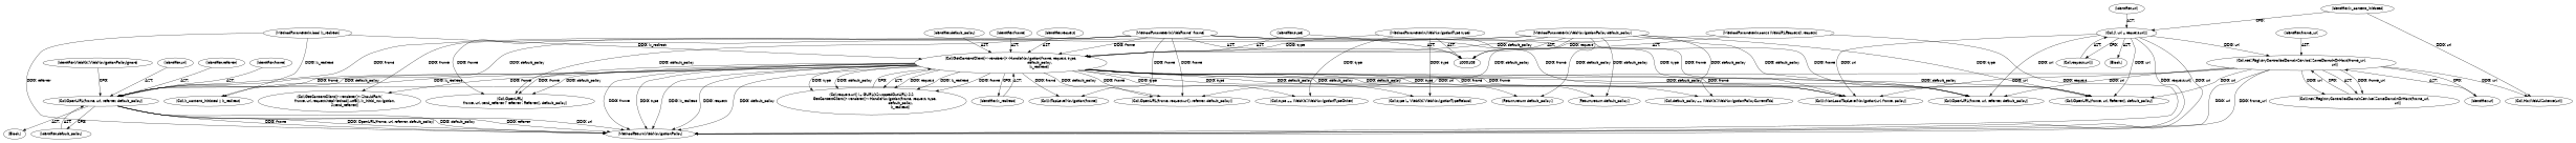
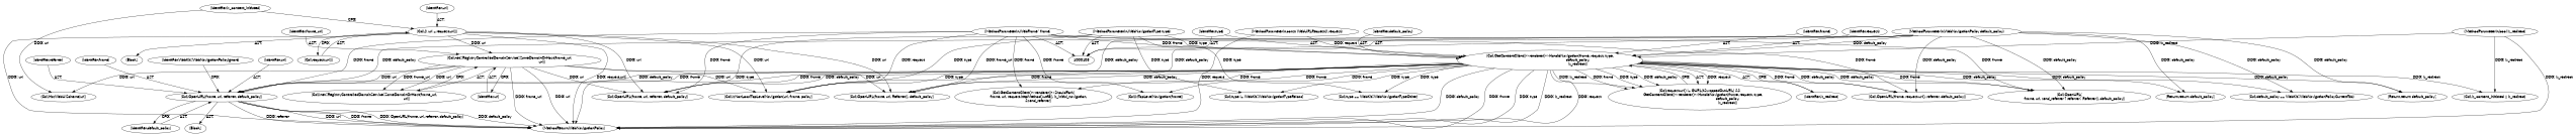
  digraph {
    fontname=Lato
    node [fontname=Lato]
    edge [fontname=Lato]
    n1 [label="(Call,OpenURL(frame, url, referrer, default_policy))"]
    n2 [label="(MethodReturn,WebNavigationPolicy)"]
    n3 [label="(Block,)"]
    n4 [label="(Identifier,default_policy)"]
    n5 [label="(Call,GetContentClient()->renderer()->HandleNavigation(frame, request, type,\n                                                       default_policy,\n                                                       is_redirect))"]
    n6 [label="(Return,return default_policy;)"]
    n7 [label="(Call,OpenURL(frame, request.url(), referrer, default_policy))"]
    n8 [label="(Call,GetContentClient()->renderer()->ShouldFork(\n          frame, url, request.httpMethod().utf8(), is_initial_navigation,\n          &send_referrer))"]
    n9 [label="(Call,OpenURL(frame, url, Referrer(), default_policy))"]
    n10 [label="(Call,IsTopLevelNavigation(frame))"]
    n11 [label="(Call,type == WebKit::WebNavigationTypeOther)"]
    n12 [label="(Call,request.url() != GURL(kSwappedOutURL) &&\n      GetContentClient()->renderer()->HandleNavigation(frame, request, type,\n                                                       default_policy,\n                                                       is_redirect))"]
    n13 [label="(Call,type != WebKit::WebNavigationTypeReload)"]
    n14 [label="(Return,return default_policy;)"]
    n15 [label="(Call,OpenURL(frame, url, referrer, default_policy))"]
    n16 [label="(Call,IsNonLocalTopLevelNavigation(url, frame, policy))"]
    n17 [label="(Call,default_policy == WebKit::WebNavigationPolicyCurrentTab)"]
    n18 [label="(Identifier,is_redirect)"]
    n19 [label="(Call,OpenURL(\n          frame, url, send_referrer ? referrer : Referrer(), default_policy))"]
    n20 [label="(Call,is_content_initiated || is_redirect)"]
    n21 [label="(MethodParameterIn,WebFrame* frame)"]
    1000103
    n23 [label="(MethodParameterIn,const WebURLRequest& request)"]
    n24 [label="(MethodParameterIn,WebNavigationType type)"]
    n25 [label="(MethodParameterIn,WebNavigationPolicy default_policy)"]
    n26 [label="(MethodParameterIn,bool is_redirect)"]
    n27 [label="(Call,net::RegistryControlledDomainService::SameDomainOrHost(frame_url,\n                                                                url))"]
    n28 [label="(Call,!net::RegistryControlledDomainService::SameDomainOrHost(frame_url,\n                                                                url))"]
    n29 [label="(Call,HasWebUIScheme(url))"]
    n30 [label="(Identifier,url)"]
    n31 [label="(Call,& url = request.url())"]
    n32 [label="(Call,request.url())"]
    n33 [label="(Block,)"]
    n34 [label="(Identifier,WebKit::WebNavigationPolicyIgnore)"]
    n35 [label="(Identifier,frame_url)"]
    n36 [label="(Identifier,url)"]
    n37 [label="(Identifier,frame)"]
    n38 [label="(Identifier,request)"]
    n39 [label="(Identifier,type)"]
    n40 [label="(Identifier,referrer)"]
    n41 [label="(Identifier,default_policy)"]
    n42 [label="(Identifier,is_content_initiated)"]
    n43 [label="(Identifier,url)"]
    n44 [label="(Identifier,frame)"]
    n1 -> n2 [label="DDG: referrer"]
    n1 -> n2 [label="DDG: url"]
    n1 -> n2 [label="DDG: frame"]
    n1 -> n2 [label="DDG: OpenURL(frame, url, referrer, default_policy)"]
    n1 -> n2 [label="DDG: default_policy"]
    n1 -> n3 [label="AST: "]
    n1 -> n4 [label="CFG: "]
    n4 -> n1 [label="AST: "]
    n5 -> n1 [label="DDG: frame"]
    n5 -> n1 [label="DDG: default_policy"]
    n5 -> n2 [label="DDG: default_policy"]
    n5 -> n2 [label="DDG: frame"]
    n5 -> n2 [label="DDG: type"]
    n5 -> n2 [label="DDG: is_redirect"]
    n5 -> n2 [label="DDG: request"]
    n5 -> n6 [label="DDG: default_policy"]
    n5 -> n7 [label="DDG: frame"]
    n5 -> n7 [label="DDG: default_policy"]
    n5 -> n8 [label="DDG: frame"]
    n5 -> n9 [label="DDG: frame"]
    n5 -> n9 [label="DDG: default_policy"]
    n5 -> n10 [label="DDG: frame"]
    n5 -> n11 [label="DDG: type"]
    n5 -> n12 [label="AST: "]
    n5 -> n12 [label="DDG: request"]
    n5 -> n12 [label="DDG: is_redirect"]
    n5 -> n12 [label="DDG: frame"]
    n5 -> n12 [label="DDG: type"]
    n5 -> n12 [label="DDG: default_policy"]
    n5 -> n13 [label="DDG: type"]
    n5 -> n14 [label="DDG: default_policy"]
    n5 -> n15 [label="DDG: frame"]
    n5 -> n15 [label="DDG: default_policy"]
    n5 -> n16 [label="DDG: frame"]
    n5 -> n16 [label="DDG: type"]
    n5 -> n17 [label="DDG: default_policy"]
    n5 -> n18 [label="CFG: "]
    n5 -> n19 [label="DDG: frame"]
    n5 -> n19 [label="DDG: default_policy"]
    n5 -> n20 [label="DDG: is_redirect"]
    n12 -> n5 [label="CFG: "]
    n18 -> n5 [label="AST: "]
    n21 -> n1 [label="DDG: frame"]
    n21 -> n5 [label="DDG: frame"]
    n21 -> n7 [label="DDG: frame"]
    n21 -> n8 [label="DDG: frame"]
-   n21 -> n9 [label="DDG: frame"]
+   n21 -> n9 [label="DDG: frame_url"]
    n21 -> n10 [label="DDG: frame"]
    n21 -> n15 [label="DDG: frame"]
-   n21 -> n16 [label="DDG: frame"]
+   n21 -> n16 [label="DDG: request"]
    n21 -> n19 [label="DDG: frame"]
    n21 -> 1000103 [label="AST: "]
    n23 -> n2 [label="DDG: request"]
    n23 -> n5 [label="DDG: request"]
-   n23 -> 1000103 [label="AST: "]
+   n24 -> n2 [label="DDG: type"]
    n24 -> n5 [label="DDG: type"]
    n24 -> n11 [label="DDG: type"]
    n24 -> n13 [label="DDG: type"]
    n24 -> n16 [label="DDG: type"]
    n24 -> 1000103 [label="AST: "]
    n25 -> n1 [label="DDG: default_policy"]
    n25 -> n5 [label="DDG: default_policy"]
    n25 -> n6 [label="DDG: default_policy"]
    n25 -> n7 [label="DDG: default_policy"]
-   n25 -> n9 [label="DDG: type"]
+   n25 -> n9 [label="DDG: default_policy"]
    n25 -> n14 [label="DDG: default_policy"]
    n25 -> n15 [label="DDG: default_policy"]
    n25 -> n17 [label="DDG: default_policy"]
    n25 -> n19 [label="DDG: default_policy"]
    n25 -> 1000103 [label="AST: "]
-   n26 -> n2 [label="DDG: referrer"]
+   n26 -> n2 [label="DDG: is_redirect"]
    n26 -> n5 [label="DDG: is_redirect"]
    n26 -> n20 [label="DDG: is_redirect"]
    n27 -> n1 [label="DDG: url"]
    n27 -> n2 [label="DDG: url"]
    n27 -> n2 [label="DDG: frame_url"]
    n27 -> n9 [label="DDG: url"]
    n27 -> n15 [label="DDG: url"]
    n27 -> n16 [label="DDG: url"]
    n27 -> n28 [label="AST: "]
    n27 -> n28 [label="DDG: frame_url"]
    n27 -> n28 [label="DDG: url"]
    n27 -> n29 [label="DDG: url"]
    n27 -> n30 [label="CFG: "]
    n28 -> n27 [label="CFG: "]
    n30 -> n27 [label="AST: "]
    n31 -> n2 [label="DDG: request.url()"]
    n31 -> n2 [label="DDG: url"]
    n31 -> n9 [label="DDG: url"]
    n31 -> n15 [label="DDG: url"]
    n31 -> n16 [label="DDG: url"]
    n31 -> n27 [label="DDG: url"]
    n31 -> n32 [label="CFG: "]
    n31 -> n33 [label="AST: "]
    n32 -> n31 [label="AST: "]
    n34 -> n1 [label="CFG: "]
    n35 -> n27 [label="AST: "]
    n36 -> n1 [label="AST: "]
    n37 -> n5 [label="AST: "]
    n38 -> n5 [label="AST: "]
    n39 -> n5 [label="AST: "]
    n39 -> 1000103 [label="AST: "]
    n40 -> n1 [label="AST: "]
    n41 -> n5 [label="AST: "]
    n42 -> n29 [label="DDG: url"]
    n42 -> n31 [label="CFG: "]
    n43 -> n31 [label="AST: "]
    n44 -> n1 [label="AST: "]
  }
